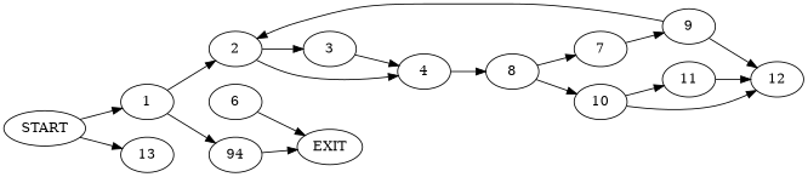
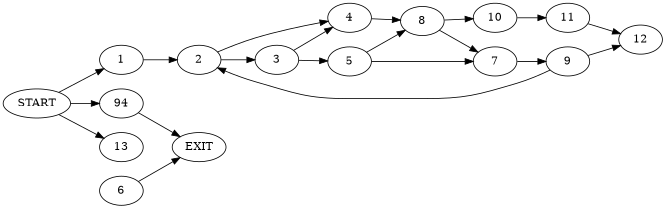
  digraph {
    rankdir=LR
    n1 [label=START]
    1
    13
    n4 [label=94]
    2
    n6 [label=EXIT]
    3
    4
+   5
    8
    7
    6
    9
    10
    12
    11
    n1 -> 1
    n1 -> 13
-   1 -> n4
+   n1 -> n4
    1 -> 2
    n4 -> n6
    2 -> 3
    2 -> 4
    3 -> 4
+   3 -> 5
    4 -> 8
+   5 -> 8
+   5 -> 7
    8 -> 7
    8 -> 10
    7 -> 9
    6 -> n6
    9 -> 2
    9 -> 12
-   10 -> 12
    10 -> 11
    11 -> 12
  }
